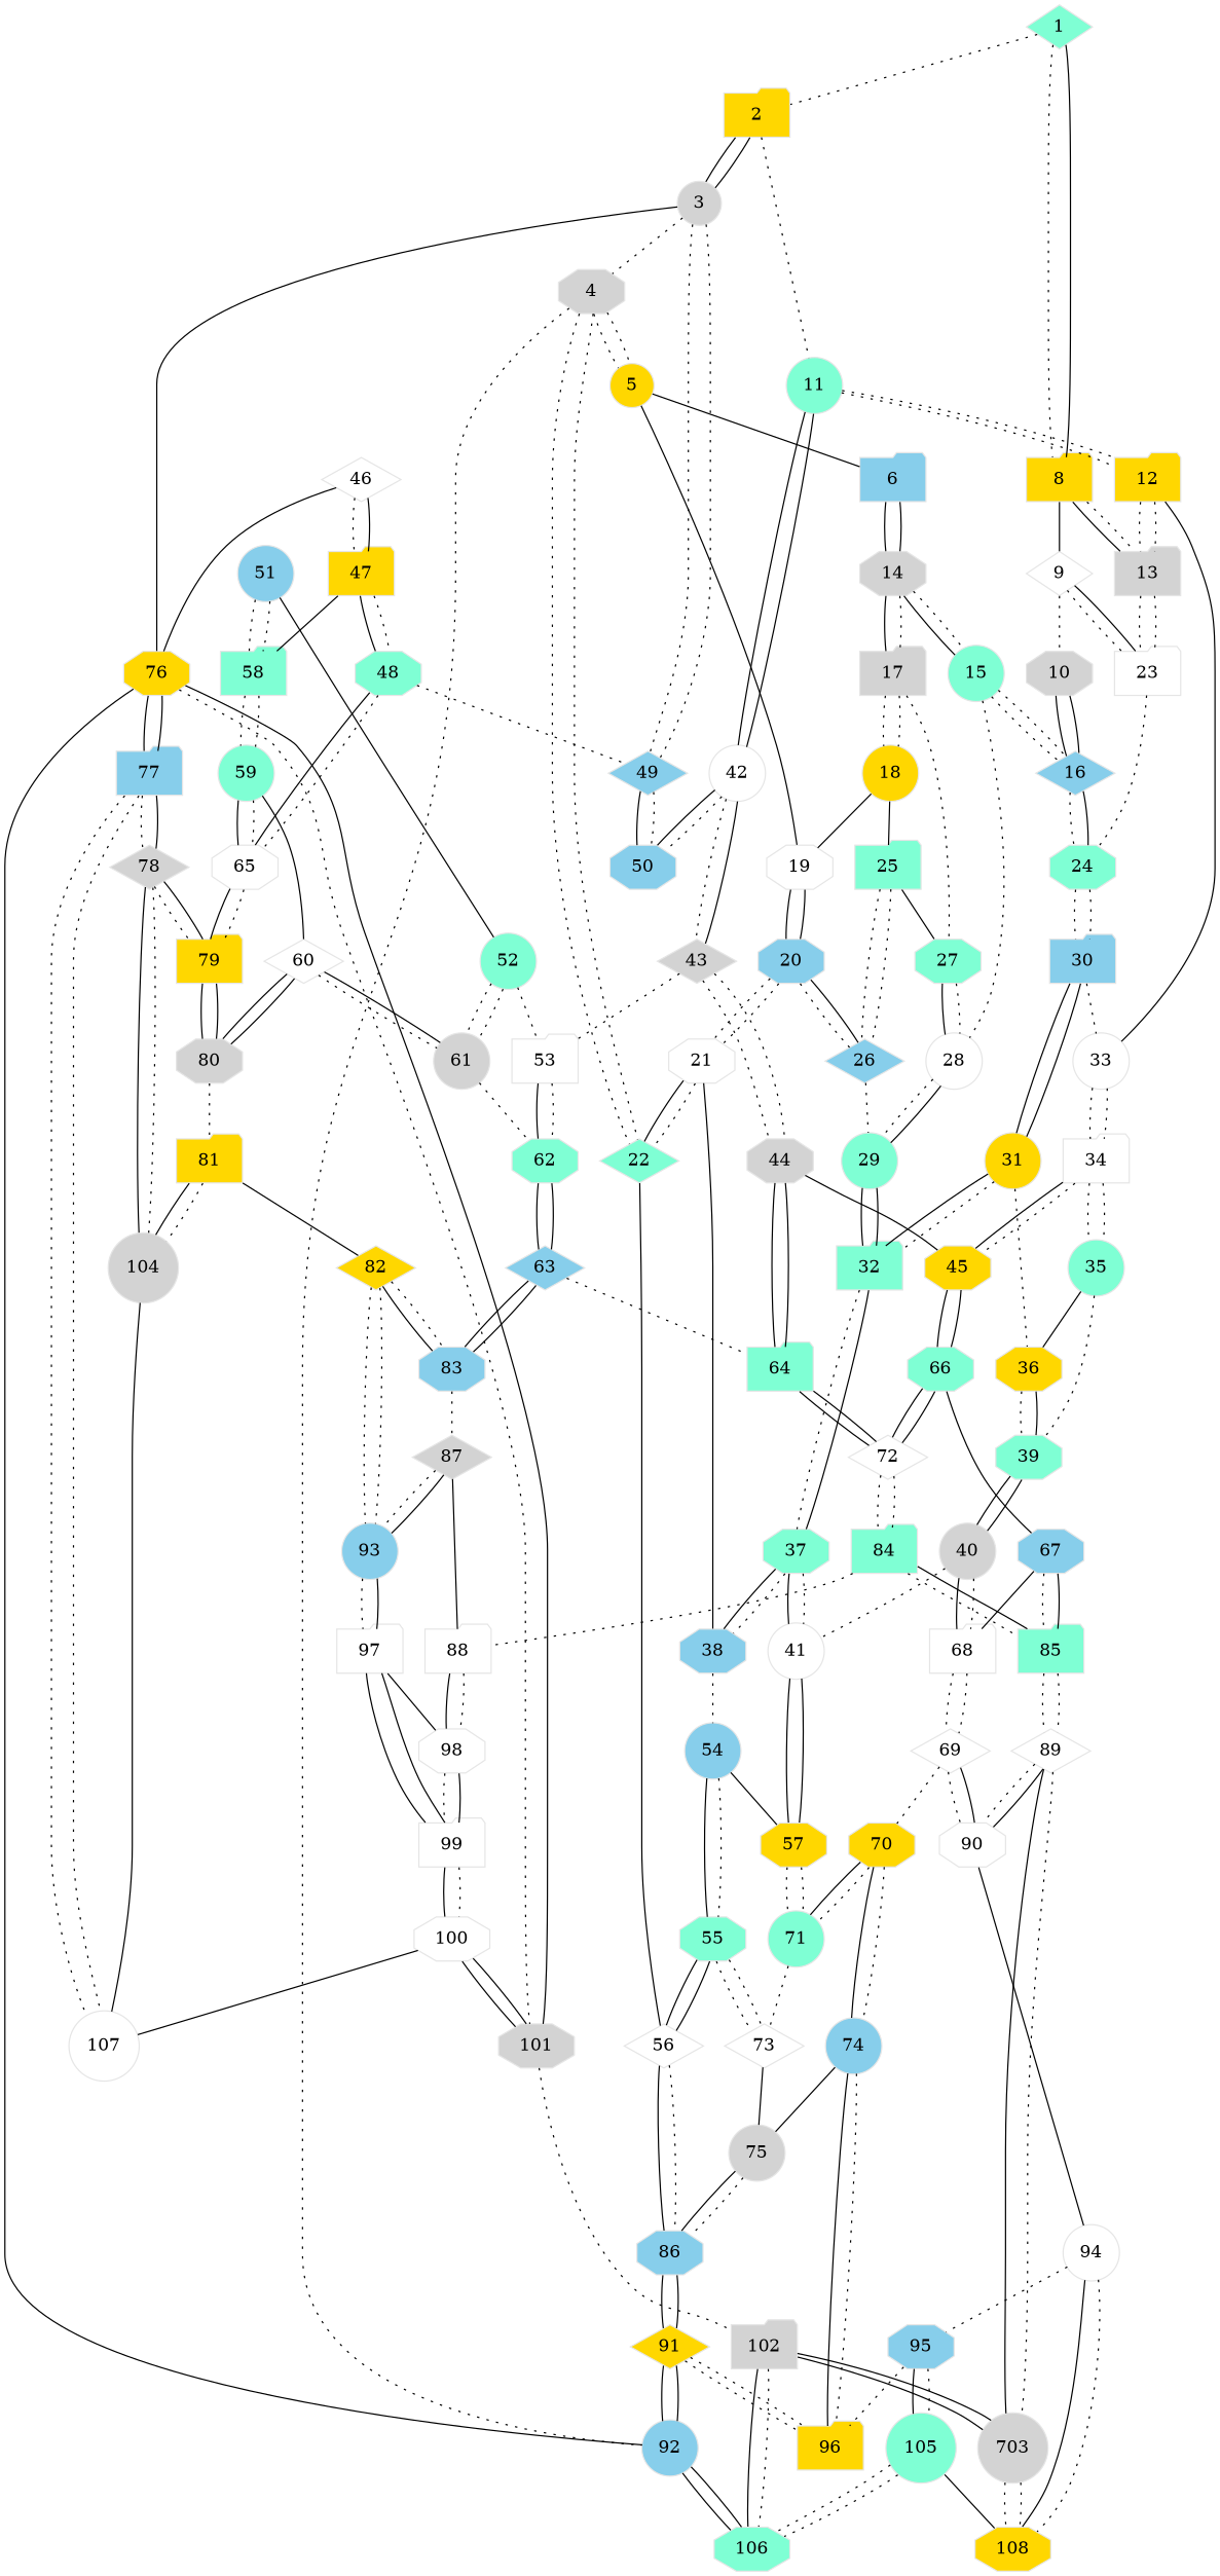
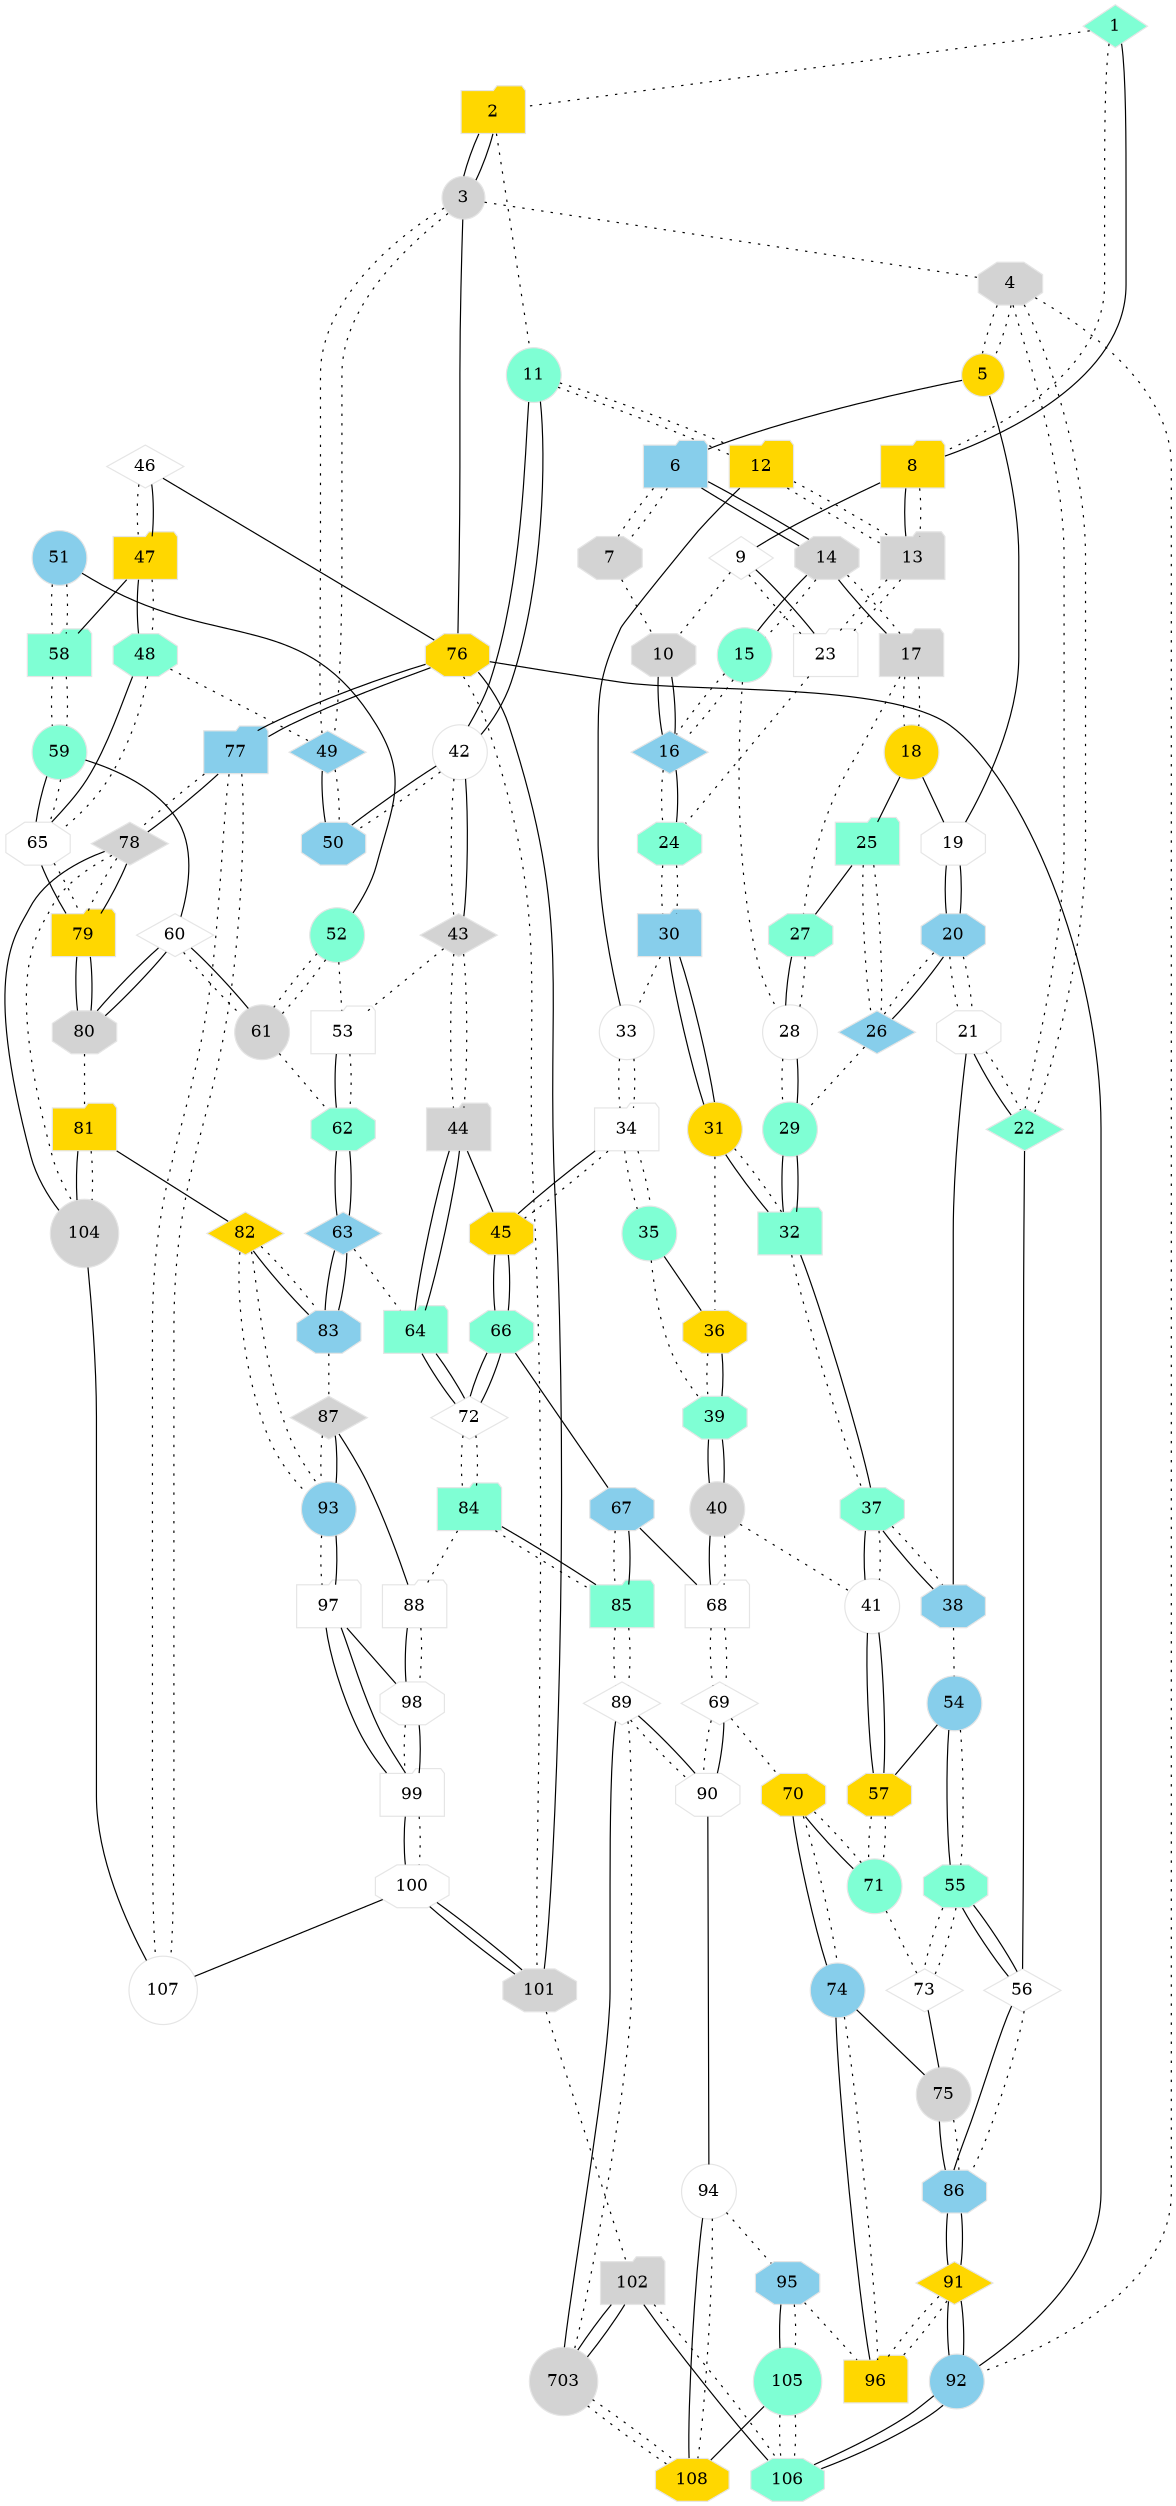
  graph {
    node [color=gray90 fillcolor=white shape=octagon style=filled]
    edge [style=dotted]
    1 [fillcolor=aquamarine shape=diamond]
    2 [fillcolor=gold shape=folder]
    8 [fillcolor=gold shape=folder]
    3 [fillcolor=lightgrey shape=circle]
    11 [fillcolor=aquamarine shape=circle]
    9 [shape=diamond]
    13 [fillcolor=lightgrey shape=folder]
    4 [fillcolor=lightgrey]
    49 [fillcolor=skyblue shape=diamond]
    76 [fillcolor=gold]
    12 [fillcolor=gold shape=folder]
    42 [shape=circle]
    5 [fillcolor=gold shape=circle]
    22 [fillcolor=aquamarine shape=diamond]
    92 [fillcolor=skyblue shape=circle]
    50 [fillcolor=skyblue]
    77 [fillcolor=skyblue shape=folder]
    101 [fillcolor=lightgrey]
    6 [fillcolor=skyblue shape=folder]
    19
    56 [shape=diamond]
    106 [fillcolor=aquamarine]
+   7 [fillcolor=lightgrey]
    14 [fillcolor=lightgrey]
    20 [fillcolor=skyblue]
    10 [fillcolor=lightgrey]
    15 [fillcolor=aquamarine shape=circle]
    17 [fillcolor=lightgrey shape=folder]
    16 [fillcolor=skyblue shape=diamond]
    23 [shape=folder]
    24 [fillcolor=aquamarine]
    33 [shape=circle]
    43 [fillcolor=lightgrey shape=diamond]
    34 [shape=folder]
    28 [shape=circle]
    18 [fillcolor=gold shape=circle]
    27 [fillcolor=aquamarine]
    29 [fillcolor=aquamarine shape=circle]
    30 [fillcolor=skyblue shape=folder]
    25 [fillcolor=aquamarine shape=folder]
    26 [fillcolor=skyblue shape=diamond]
    21
    38 [fillcolor=skyblue]
    54 [fillcolor=skyblue shape=circle]
    86 [fillcolor=skyblue]
    31 [fillcolor=gold shape=circle]
    32 [fillcolor=aquamarine shape=folder]
    37 [fillcolor=aquamarine]
    36 [fillcolor=gold]
    39 [fillcolor=aquamarine]
    41 [shape=circle]
    35 [fillcolor=aquamarine shape=circle]
    45 [fillcolor=gold]
    66 [fillcolor=aquamarine]
    40 [fillcolor=lightgrey shape=circle]
    57 [fillcolor=gold]
    55 [fillcolor=aquamarine]
    68 [shape=folder]
    69 [shape=diamond]
    71 [fillcolor=aquamarine shape=circle]
-   44 [fillcolor=lightgrey]
+   44 [fillcolor=lightgrey shape=folder]
    53 [shape=folder]
    64 [fillcolor=aquamarine shape=folder]
    62 [fillcolor=aquamarine]
    72 [shape=diamond]
    67 [fillcolor=skyblue]
    46 [shape=diamond]
    47 [fillcolor=gold shape=folder]
    48 [fillcolor=aquamarine]
    58 [fillcolor=aquamarine shape=folder]
    51 [fillcolor=skyblue shape=circle]
    52 [fillcolor=aquamarine shape=circle]
    65
    59 [fillcolor=aquamarine shape=circle]
    79 [fillcolor=gold shape=folder]
    61 [fillcolor=lightgrey shape=circle]
    63 [fillcolor=skyblue shape=diamond]
    73 [shape=diamond]
    75 [fillcolor=lightgrey shape=circle]
    91 [fillcolor=gold shape=diamond]
    60 [shape=diamond]
    80 [fillcolor=lightgrey]
    81 [fillcolor=gold shape=folder]
    83 [fillcolor=skyblue]
    87 [fillcolor=lightgrey shape=diamond]
    84 [fillcolor=aquamarine shape=folder]
    85 [fillcolor=aquamarine shape=folder]
    89 [shape=diamond]
    70 [fillcolor=gold]
    90
    74 [fillcolor=skyblue shape=circle]
    94 [shape=circle]
    96 [fillcolor=gold shape=folder]
    88 [shape=folder]
    78 [fillcolor=lightgrey shape=diamond]
    107 [shape=circle]
    102 [fillcolor=lightgrey shape=folder]
    104 [fillcolor=lightgrey shape=circle]
    82 [fillcolor=gold shape=diamond]
    93 [fillcolor=skyblue shape=circle]
    97 [shape=folder]
    98
    n103 [fillcolor=lightgrey label=703 shape=circle]
    99 [shape=folder]
    108 [fillcolor=gold]
    95 [fillcolor=skyblue]
    105 [fillcolor=aquamarine shape=circle]
    100
    1 -- 2
    1 -- 8
    1 -- 8 [style=solid]
    2 -- 3 [style=solid]
    2 -- 3 [style=solid]
    2 -- 11
    8 -- 9 [style=solid]
    8 -- 13 [style=solid]
    8 -- 13
    3 -- 4
    3 -- 49
    3 -- 49
    3 -- 76 [style=solid]
    11 -- 12
    11 -- 12
    11 -- 42 [style=solid]
    11 -- 42 [style=solid]
    9 -- 10
    9 -- 23
    9 -- 23 [style=solid]
    13 -- 23
    13 -- 23
    4 -- 5
    4 -- 5
    4 -- 22
    4 -- 22
    4 -- 92
    49 -- 50 [style=solid]
    49 -- 50
    76 -- 92 [style=solid]
    76 -- 77 [style=solid]
    76 -- 77 [style=solid]
    76 -- 101
    76 -- 101 [style=solid]
    12 -- 13
    12 -- 13
    12 -- 33 [style=solid]
    42 -- 50 [style=solid]
    42 -- 50
    42 -- 43
    42 -- 43 [style=solid]
    5 -- 6 [style=solid]
    5 -- 19 [style=solid]
    22 -- 56 [style=solid]
    92 -- 106 [style=solid]
    92 -- 106 [style=solid]
    77 -- 78
    77 -- 78 [style=solid]
    77 -- 107
    77 -- 107
    101 -- 102
+   6 -- 7
+   6 -- 7
    6 -- 14 [style=solid]
    6 -- 14 [style=solid]
    19 -- 20 [style=solid]
    19 -- 20 [style=solid]
    56 -- 86 [style=solid]
    56 -- 86
+   7 -- 10
    14 -- 15 [style=solid]
    14 -- 15
    14 -- 17 [style=solid]
    14 -- 17
    20 -- 26
    20 -- 26 [style=solid]
    20 -- 21
    20 -- 21
    10 -- 16 [style=solid]
    10 -- 16 [style=solid]
    15 -- 16
    15 -- 16
    15 -- 28
    17 -- 18
    17 -- 18
    17 -- 27
    16 -- 24
    16 -- 24 [style=solid]
    23 -- 24
    24 -- 30
    24 -- 30
    33 -- 34
    33 -- 34
    43 -- 44
    43 -- 44
    43 -- 53
    34 -- 35
    34 -- 35
    34 -- 45 [style=solid]
    34 -- 45
    28 -- 29
    28 -- 29 [style=solid]
    18 -- 19 [style=solid]
    18 -- 25 [style=solid]
    27 -- 28 [style=solid]
    27 -- 28
    29 -- 32 [style=solid]
    29 -- 32 [style=solid]
    30 -- 33
    30 -- 31 [style=solid]
    30 -- 31 [style=solid]
    25 -- 27 [style=solid]
    25 -- 26
    25 -- 26
    26 -- 29
    21 -- 22 [style=solid]
    21 -- 22
    21 -- 38 [style=solid]
    38 -- 54
    54 -- 57 [style=solid]
    54 -- 55 [style=solid]
    54 -- 55
    86 -- 91 [style=solid]
    86 -- 91 [style=solid]
    31 -- 32 [style=solid]
    31 -- 32
    31 -- 36
    32 -- 37
    32 -- 37 [style=solid]
    37 -- 38 [style=solid]
    37 -- 38
    37 -- 41 [style=solid]
    37 -- 41
    36 -- 39
    36 -- 39 [style=solid]
    39 -- 40 [style=solid]
    39 -- 40 [style=solid]
    41 -- 57 [style=solid]
    41 -- 57 [style=solid]
    35 -- 36 [style=solid]
    35 -- 39
    45 -- 66 [style=solid]
    45 -- 66 [style=solid]
    66 -- 72 [style=solid]
    66 -- 72 [style=solid]
    66 -- 67 [style=solid]
    40 -- 41
    40 -- 68 [style=solid]
    40 -- 68
    57 -- 71
    57 -- 71
    55 -- 56 [style=solid]
    55 -- 56 [style=solid]
    55 -- 73
    55 -- 73
    68 -- 69
    68 -- 69
    69 -- 70
    69 -- 90
    69 -- 90 [style=solid]
    71 -- 73
    44 -- 45 [style=solid]
    44 -- 64 [style=solid]
    44 -- 64 [style=solid]
    53 -- 62 [style=solid]
    53 -- 62
    64 -- 72 [style=solid]
    64 -- 72 [style=solid]
    62 -- 63 [style=solid]
    62 -- 63 [style=solid]
    72 -- 84
    72 -- 84
    67 -- 68 [style=solid]
    67 -- 85
    67 -- 85 [style=solid]
    46 -- 76 [style=solid]
    46 -- 47
    46 -- 47 [style=solid]
    47 -- 48 [style=solid]
    47 -- 48
    47 -- 58 [style=solid]
    48 -- 49
    48 -- 65 [style=solid]
    48 -- 65
    58 -- 59
    58 -- 59
    51 -- 58
    51 -- 58
    51 -- 52 [style=solid]
    52 -- 53
    52 -- 61
    52 -- 61
    65 -- 79 [style=solid]
    65 -- 79
    59 -- 65 [style=solid]
    59 -- 65
    59 -- 60 [style=solid]
    79 -- 80 [style=solid]
    79 -- 80 [style=solid]
    61 -- 62
    63 -- 64
    63 -- 83 [style=solid]
    63 -- 83 [style=solid]
    73 -- 75 [style=solid]
    75 -- 86 [style=solid]
    75 -- 86
    91 -- 92 [style=solid]
    91 -- 92 [style=solid]
    91 -- 96
    91 -- 96
    60 -- 61
    60 -- 61 [style=solid]
    60 -- 80 [style=solid]
    60 -- 80 [style=solid]
    80 -- 81
    81 -- 104 [style=solid]
    81 -- 104
    81 -- 82 [style=solid]
    83 -- 87
    87 -- 88 [style=solid]
    87 -- 93
    87 -- 93 [style=solid]
    84 -- 85
    84 -- 85 [style=solid]
    84 -- 88
    85 -- 89
    85 -- 89
    89 -- 90
    89 -- 90 [style=solid]
    89 -- n103 [style=solid]
    89 -- n103
    70 -- 71 [style=solid]
    70 -- 71
    70 -- 74 [style=solid]
    70 -- 74
    90 -- 94 [style=solid]
    74 -- 75 [style=solid]
    74 -- 96 [style=solid]
    74 -- 96
    94 -- 108 [style=solid]
    94 -- 108
    94 -- 95
    88 -- 98 [style=solid]
    88 -- 98
    78 -- 79
    78 -- 79 [style=solid]
    78 -- 104 [style=solid]
    78 -- 104
    102 -- 106 [style=solid]
    102 -- 106
    102 -- n103 [style=solid]
    102 -- n103 [style=solid]
    104 -- 107 [style=solid]
    82 -- 83 [style=solid]
    82 -- 83
    82 -- 93
    82 -- 93
    93 -- 97
    93 -- 97 [style=solid]
    97 -- 98 [style=solid]
    97 -- 99 [style=solid]
    97 -- 99 [style=solid]
    98 -- 99
    98 -- 99 [style=solid]
    n103 -- 108
    n103 -- 108
    99 -- 100 [style=solid]
    99 -- 100
    95 -- 96
    95 -- 105 [style=solid]
    95 -- 105
    105 -- 106
    105 -- 106
    105 -- 108 [style=solid]
    100 -- 101 [style=solid]
    100 -- 101 [style=solid]
    100 -- 107 [style=solid]
  }
